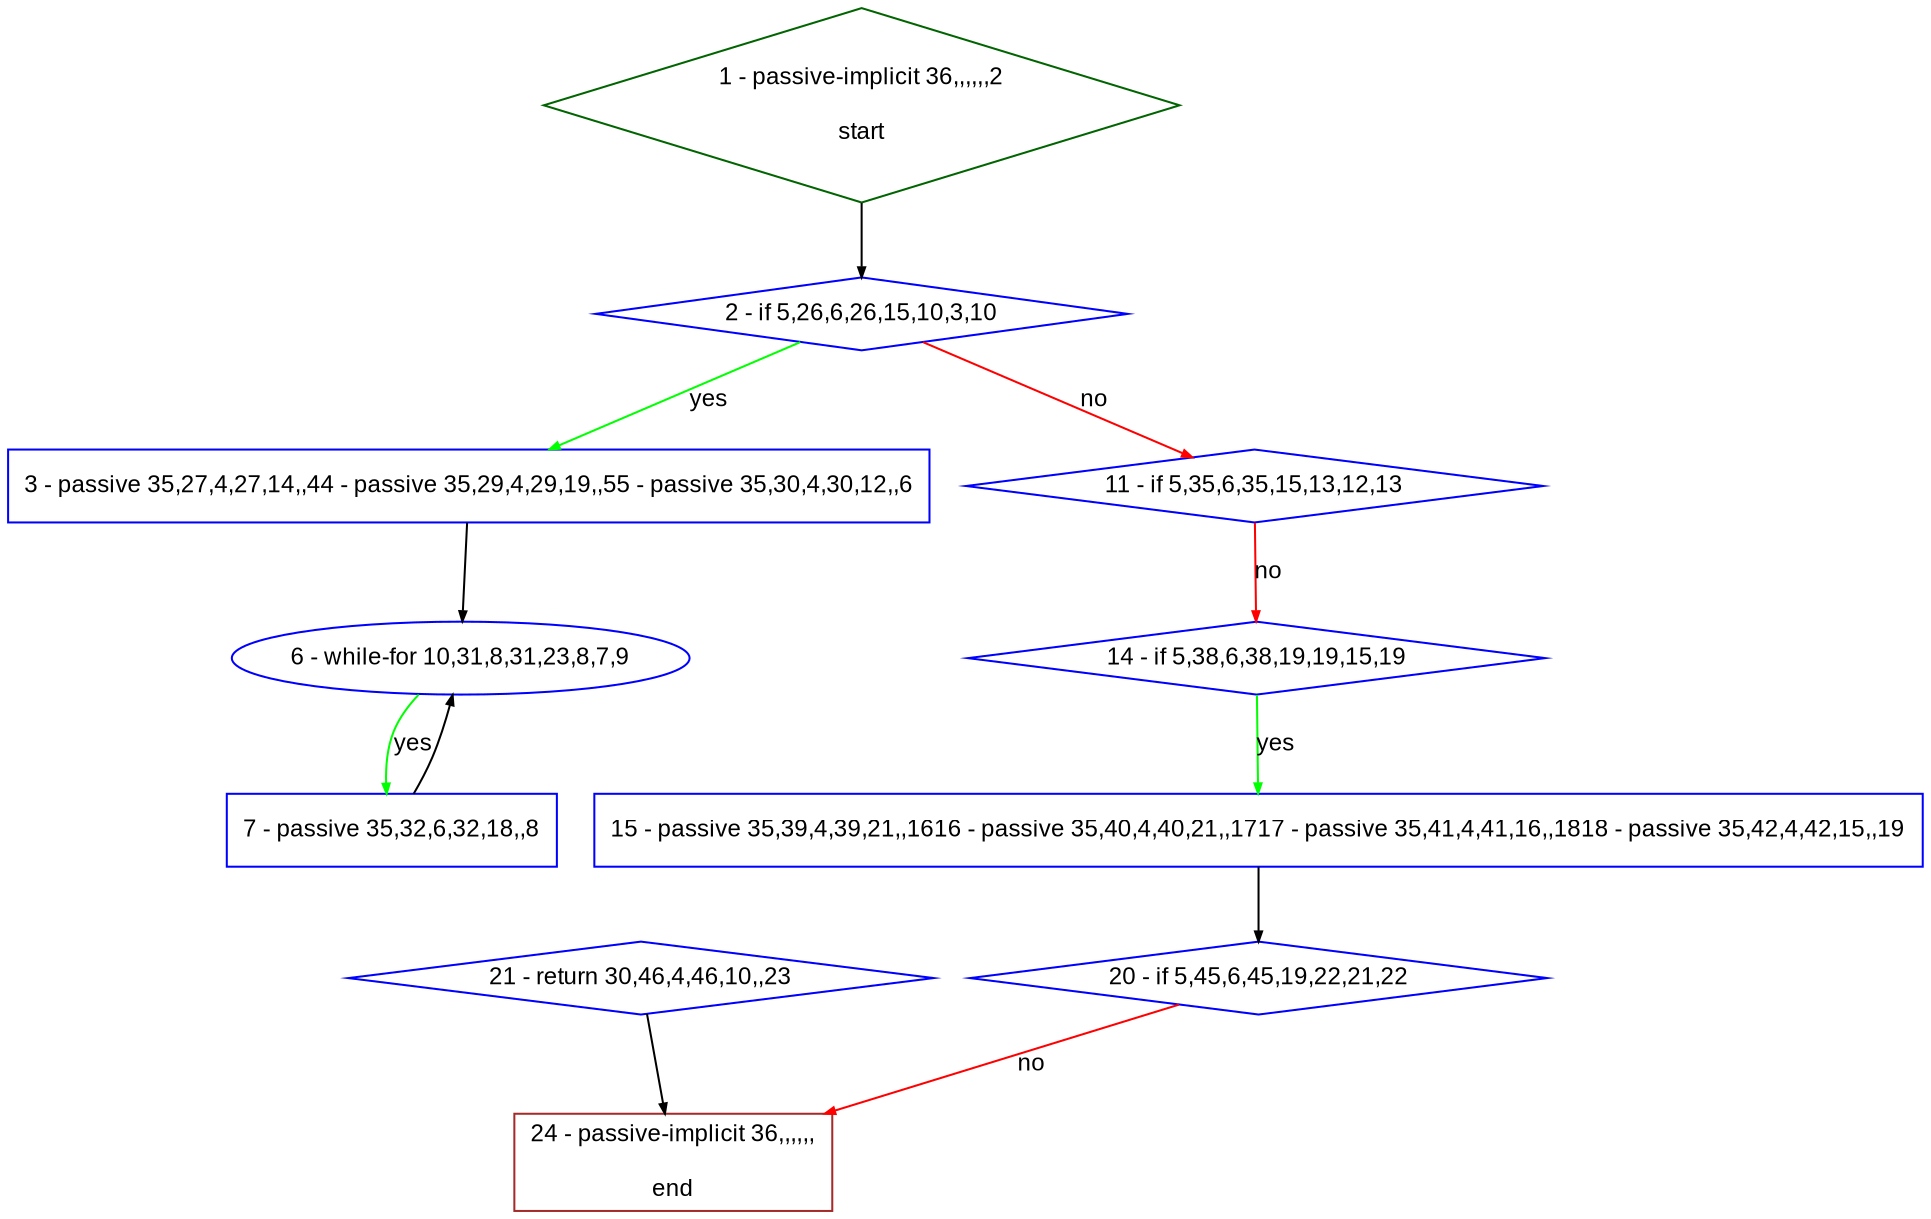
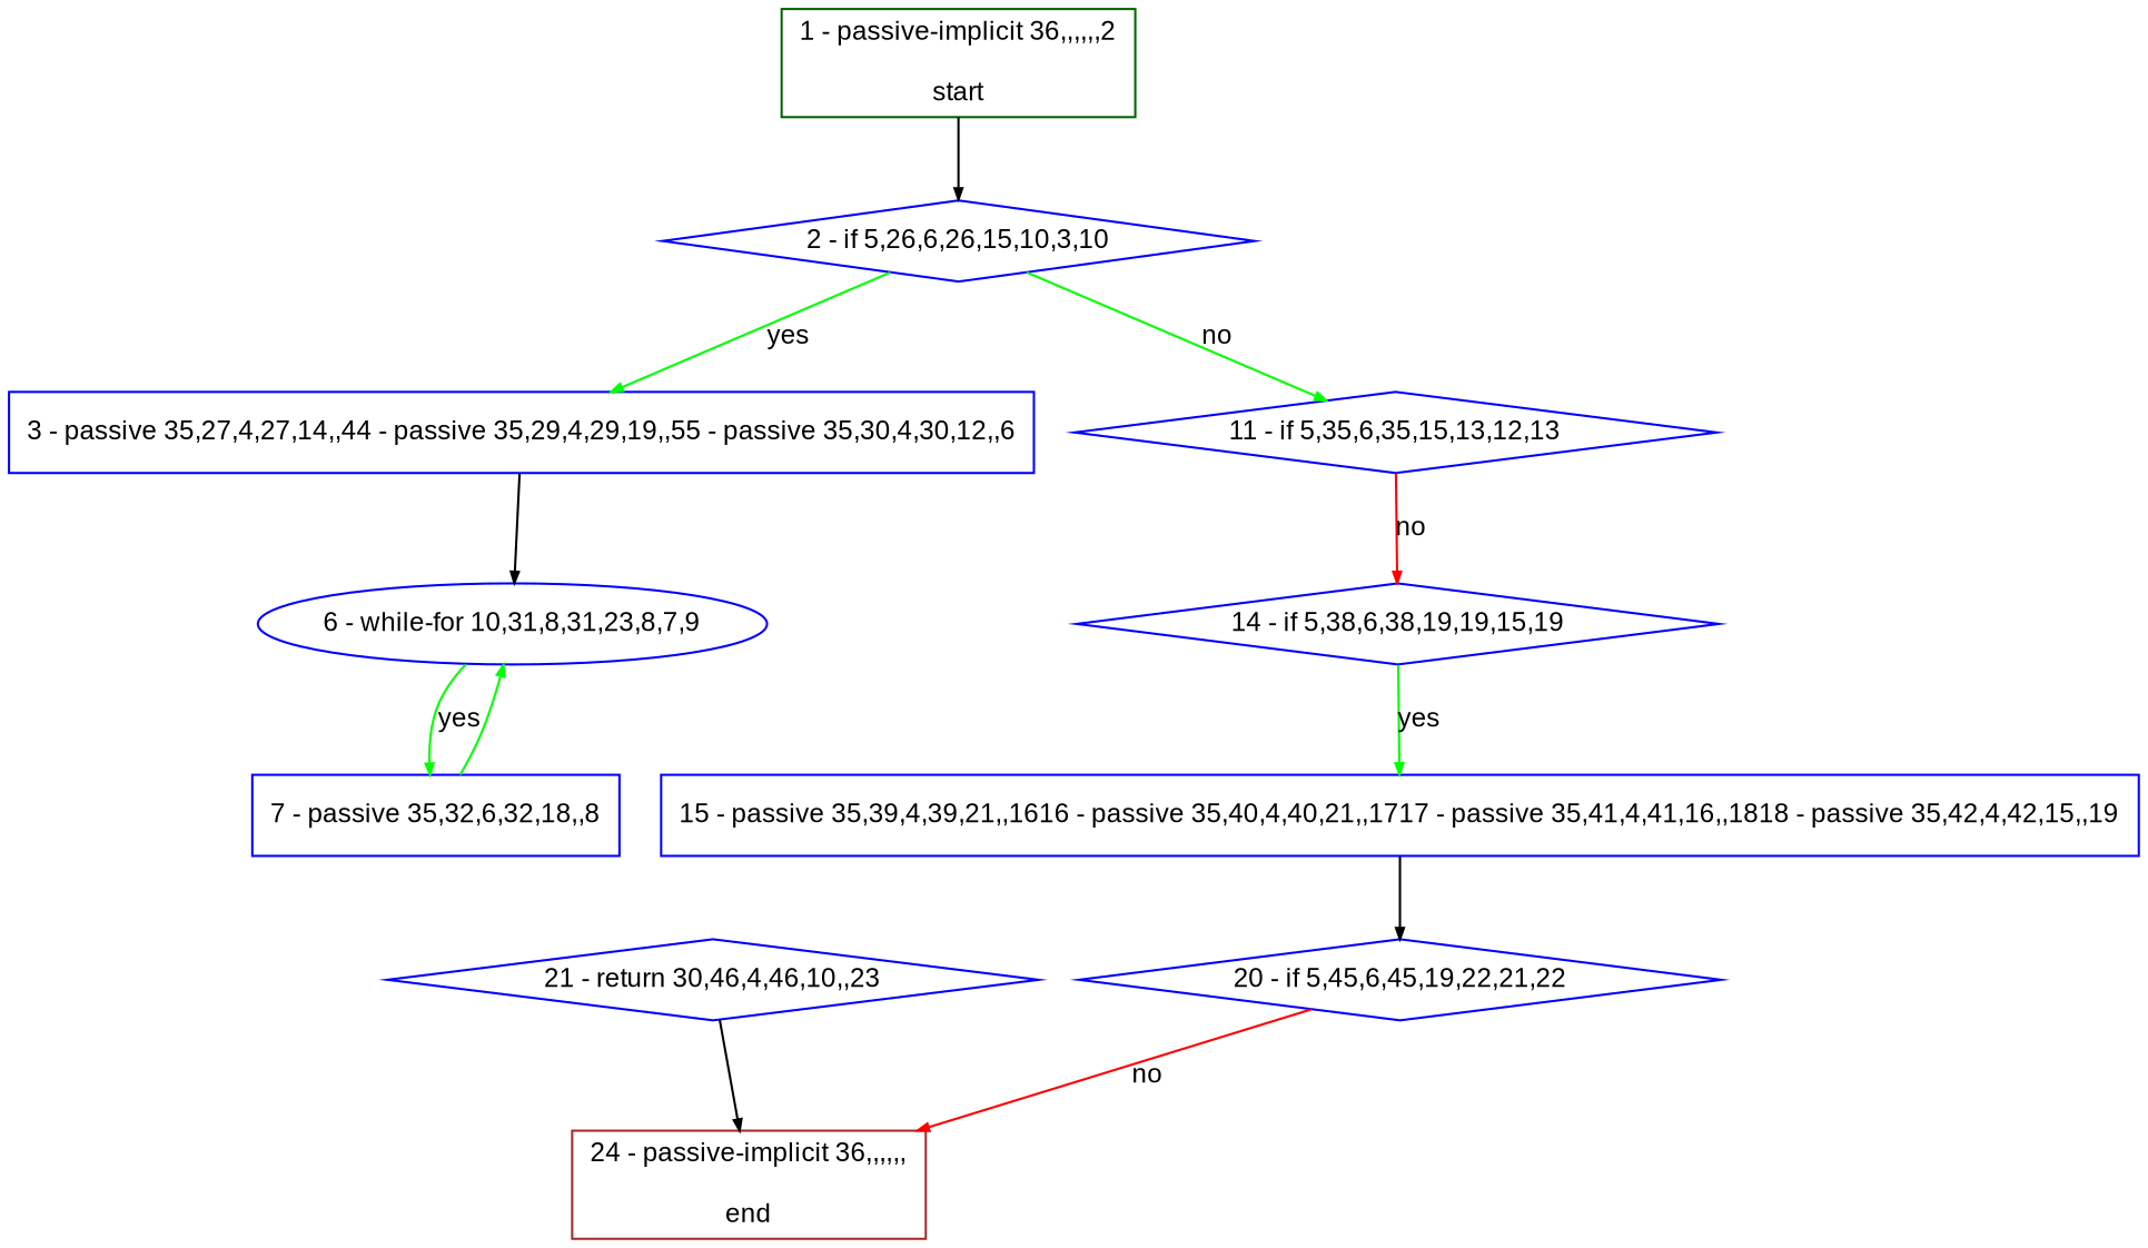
  digraph {
    bgcolor=white
    compound=true
    fillcolor="#FFFFCC"
    fontname=Arial
    fontsize=12
    pack=true
    packmode=clust
    style="rounded,filled"
    node [color="#0000ff" compound=true fillcolor="#ffffff" fixedsize=false fontname=Arial fontsize=12 node_initialized=no shape=diamond style=filled]
    edge [arrowhead=normal arrowsize=0.5 arrowtail=none color="#000000" compound=true dir=forward fontcolor=black fontname=Arial fontsize=12]
    n1 [label="2 - if 5,26,6,26,15,10,3,10"]
    n2 [label="3 - passive 35,27,4,27,14,,44 - passive 35,29,4,29,19,,55 - passive 35,30,4,30,12,,6" shape=box]
    n3 [label="11 - if 5,35,6,35,15,13,12,13"]
    n4 [label="6 - while-for 10,31,8,31,23,8,7,9" shape=oval]
    n5 [label="14 - if 5,38,6,38,19,19,15,19"]
-   n6 [color="#006400" label="1 - passive-implicit 36,,,,,,2\n\nstart"]
+   n6 [color="#006400" label="1 - passive-implicit 36,,,,,,2\n\nstart" shape=box]
    n7 [label="7 - passive 35,32,6,32,18,,8" shape=box]
    n8 [label="15 - passive 35,39,4,39,21,,1616 - passive 35,40,4,40,21,,1717 - passive 35,41,4,41,16,,1818 - passive 35,42,4,42,15,,19" shape=box]
    n9 [color="#a52a2a" label="24 - passive-implicit 36,,,,,,\n\nend" shape=box]
    n10 [label="20 - if 5,45,6,45,19,22,21,22"]
    n11 [label="21 - return 30,46,4,46,10,,23"]
    n1 -> n2 [color="#00ff00" label=yes]
-   n1 -> n3 [color="#ff0000" label=no]
+   n1 -> n3 [color="#00ff00" label=no]
    n2 -> n4
    n3 -> n5 [color="#ff0000" label=no]
    n4 -> n7 [color="#00ff00" label=yes]
    n5 -> n8 [color="#00ff00" label=yes]
    n6 -> n1
-   n7 -> n4
+   n7 -> n4 [color="#00ff00"]
    n8 -> n10
    n10 -> n9 [color="#ff0000" label=no]
    n11 -> n9
  }
